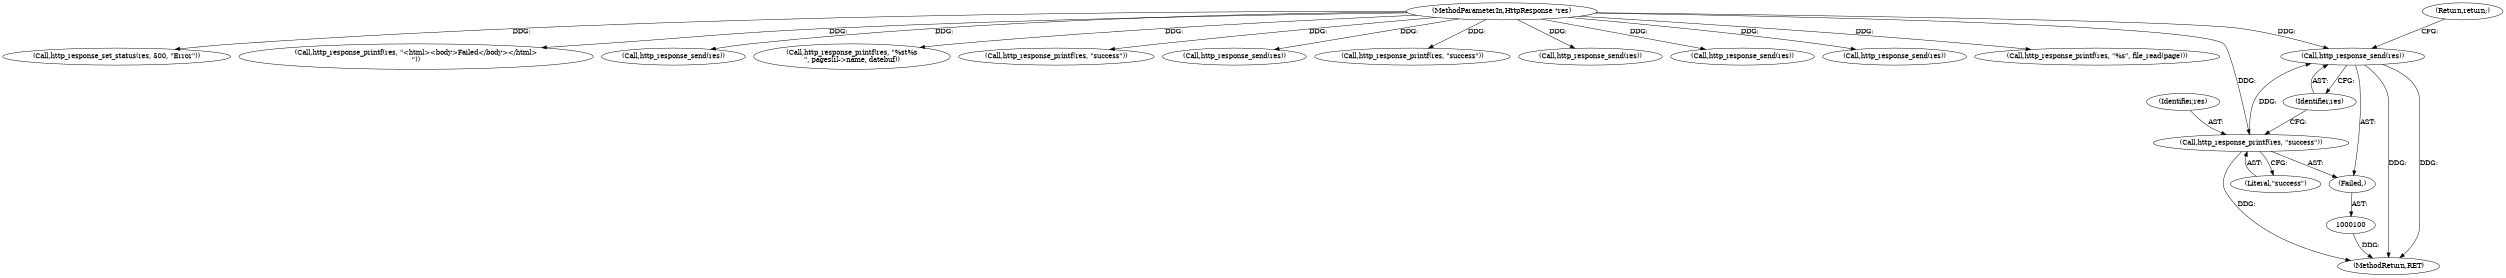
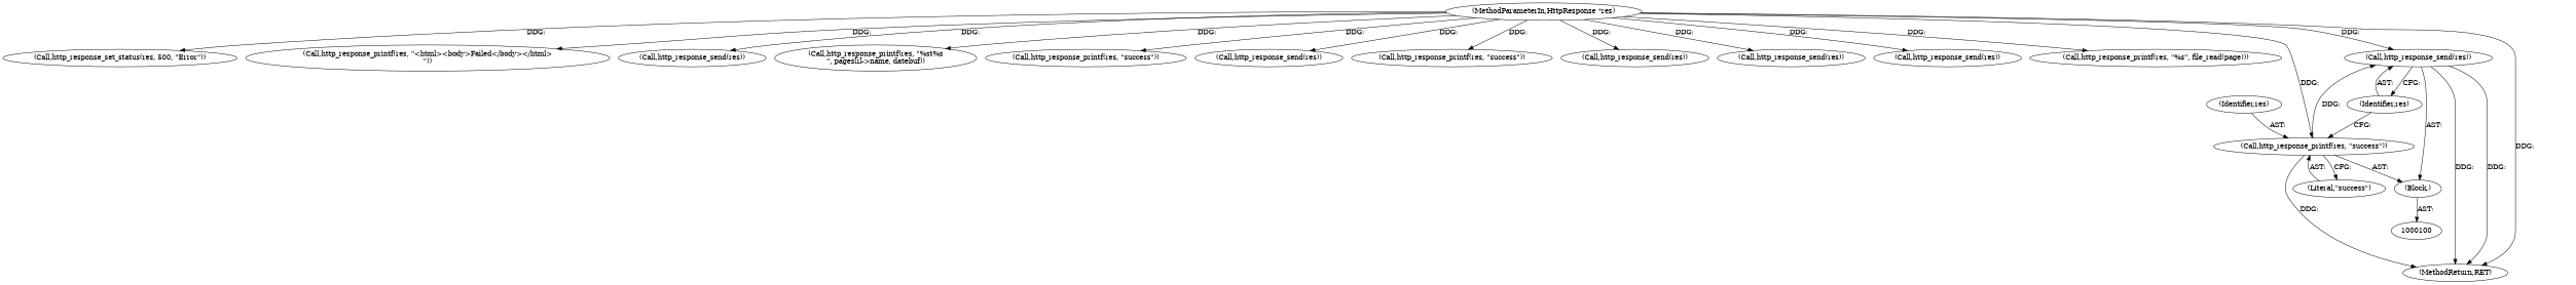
  digraph {
    n1 [label="(Call,http_response_send(res))"]
    n2 [label="(MethodReturn,RET)"]
-   n3 [label="(Failed,)"]
+   n3 [label="(Block,)"]
    n4 [label="(Identifier,res)"]
    1000100
    n6 [label="(Call,http_response_printf(res, \"success\"))"]
    n7 [label="(Literal,\"success\")"]
    n8 [label="(MethodParameterIn,HttpResponse *res)"]
    n9 [label="(Call,http_response_set_status(res, 500, \"Error\"))"]
    n10 [label="(Call,http_response_printf(res, \"<html><body>Failed</body></html>\n\"))"]
    n11 [label="(Call,http_response_send(res))"]
    n12 [label="(Call,http_response_printf(res, \"%s\t%s\n\", pages[i]->name, datebuf))"]
    n13 [label="(Call,http_response_printf(res, \"success\"))"]
    n14 [label="(Call,http_response_send(res))"]
    n15 [label="(Call,http_response_printf(res, \"success\"))"]
    n16 [label="(Call,http_response_send(res))"]
    n17 [label="(Call,http_response_send(res))"]
    n18 [label="(Call,http_response_send(res))"]
    n19 [label="(Call,http_response_printf(res, \"%s\", file_read(page)))"]
-   n20 [label="(Return,return;)"]
    n21 [label="(Identifier,res)"]
    n1 -> n2 [label="DDG: "]
    n1 -> n2 [label="DDG: "]
    n1 -> n3 [label="AST: "]
    n1 -> n4 [label="CFG: "]
    n3 -> 1000100 [label="AST: "]
    n4 -> n1 [label="AST: "]
    n4 -> n6 [label="CFG: "]
    n6 -> n1 [label="DDG: "]
    n6 -> n2 [label="DDG: "]
    n6 -> n3 [label="AST: "]
    n6 -> n7 [label="CFG: "]
    n7 -> n6 [label="AST: "]
    n8 -> n1 [label="DDG: "]
-   1000100 -> n2 [label="DDG: "]
+   n8 -> n2 [label="DDG: "]
    n8 -> n6 [label="DDG: "]
    n8 -> n9 [label="DDG: "]
    n8 -> n10 [label="DDG: "]
    n8 -> n11 [label="DDG: "]
    n8 -> n12 [label="DDG: "]
    n8 -> n13 [label="DDG: "]
    n8 -> n14 [label="DDG: "]
    n8 -> n15 [label="DDG: "]
    n8 -> n16 [label="DDG: "]
    n8 -> n17 [label="DDG: "]
    n8 -> n18 [label="DDG: "]
    n8 -> n19 [label="DDG: "]
-   n20 -> n1 [label="CFG: "]
    n21 -> n6 [label="AST: "]
  }
